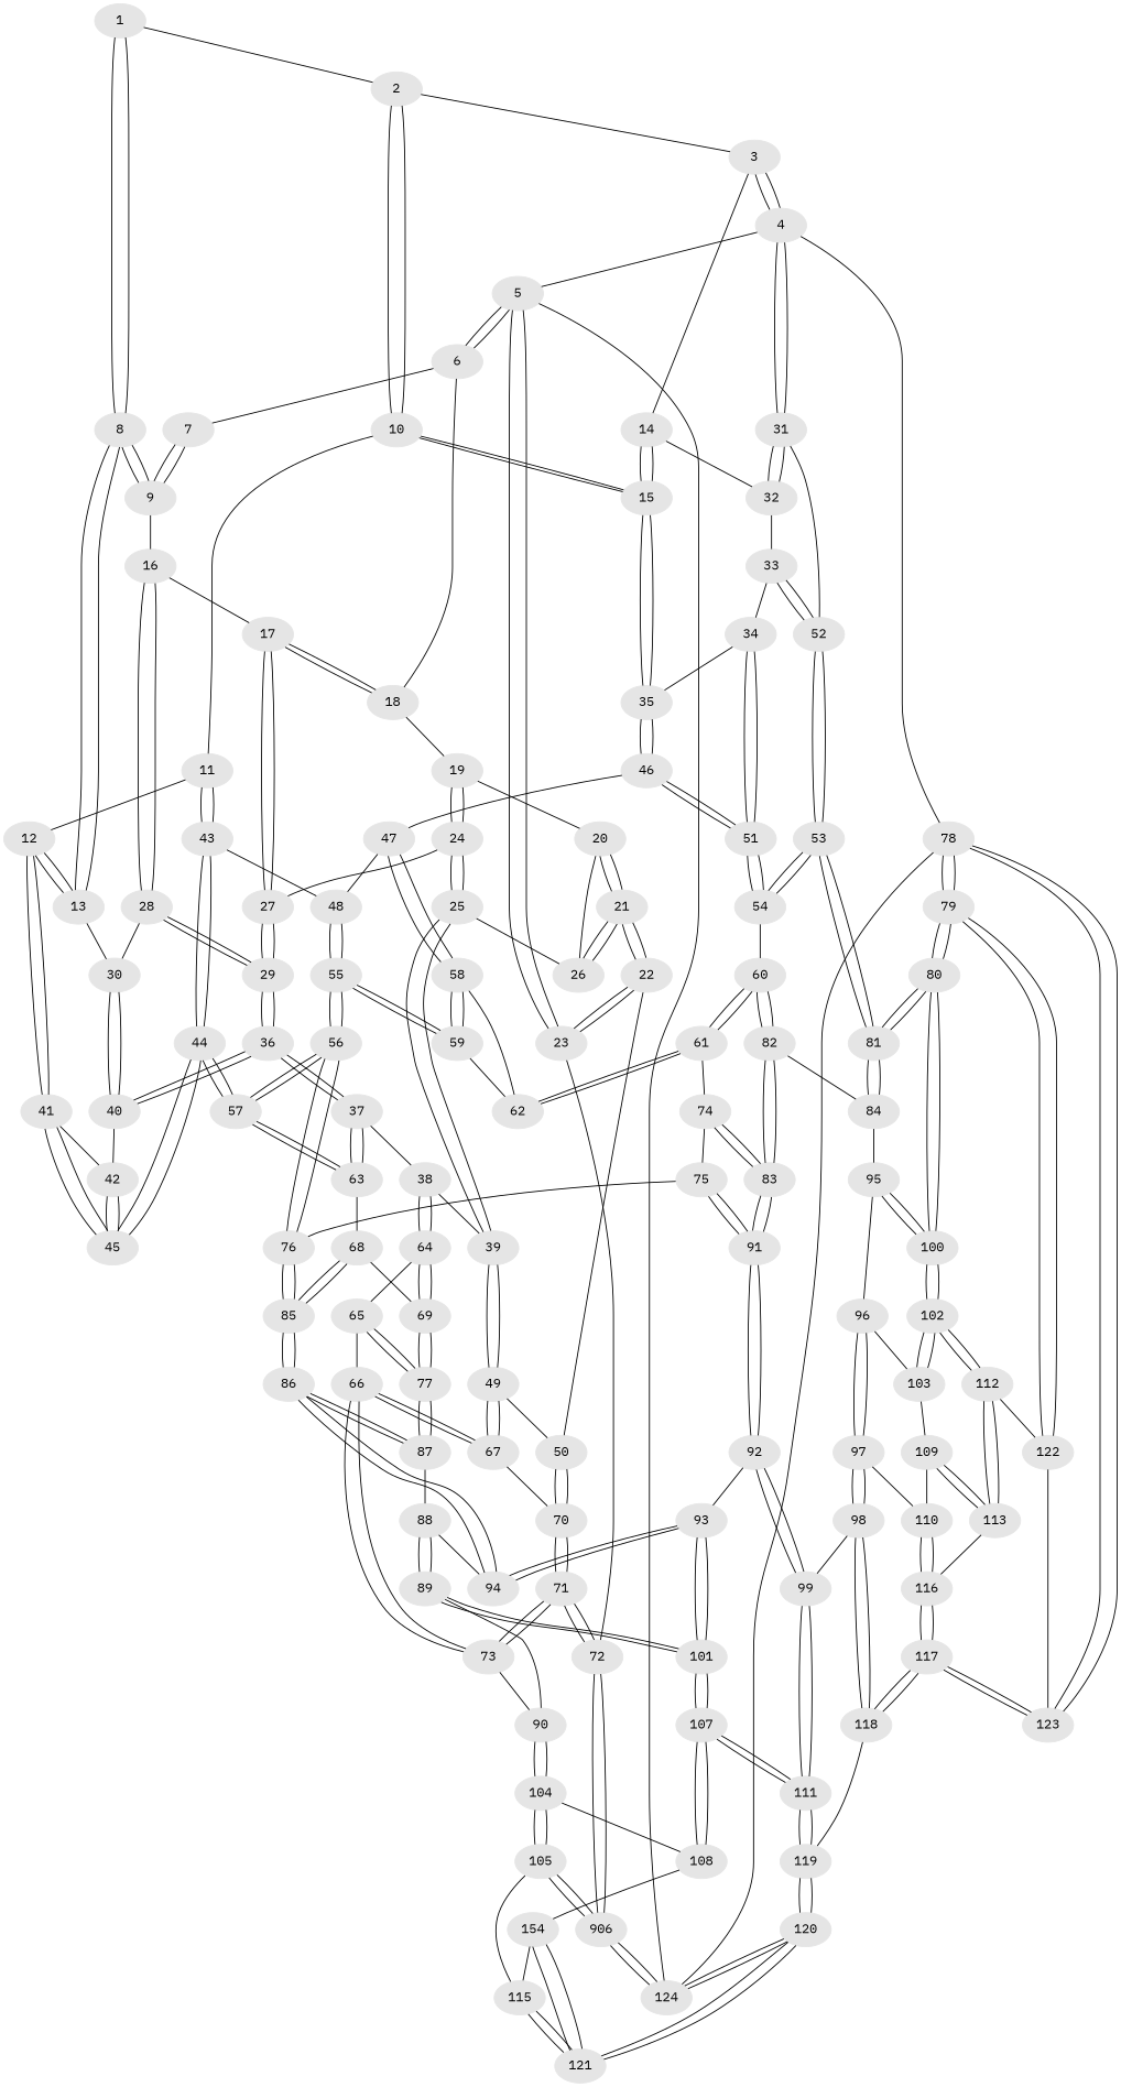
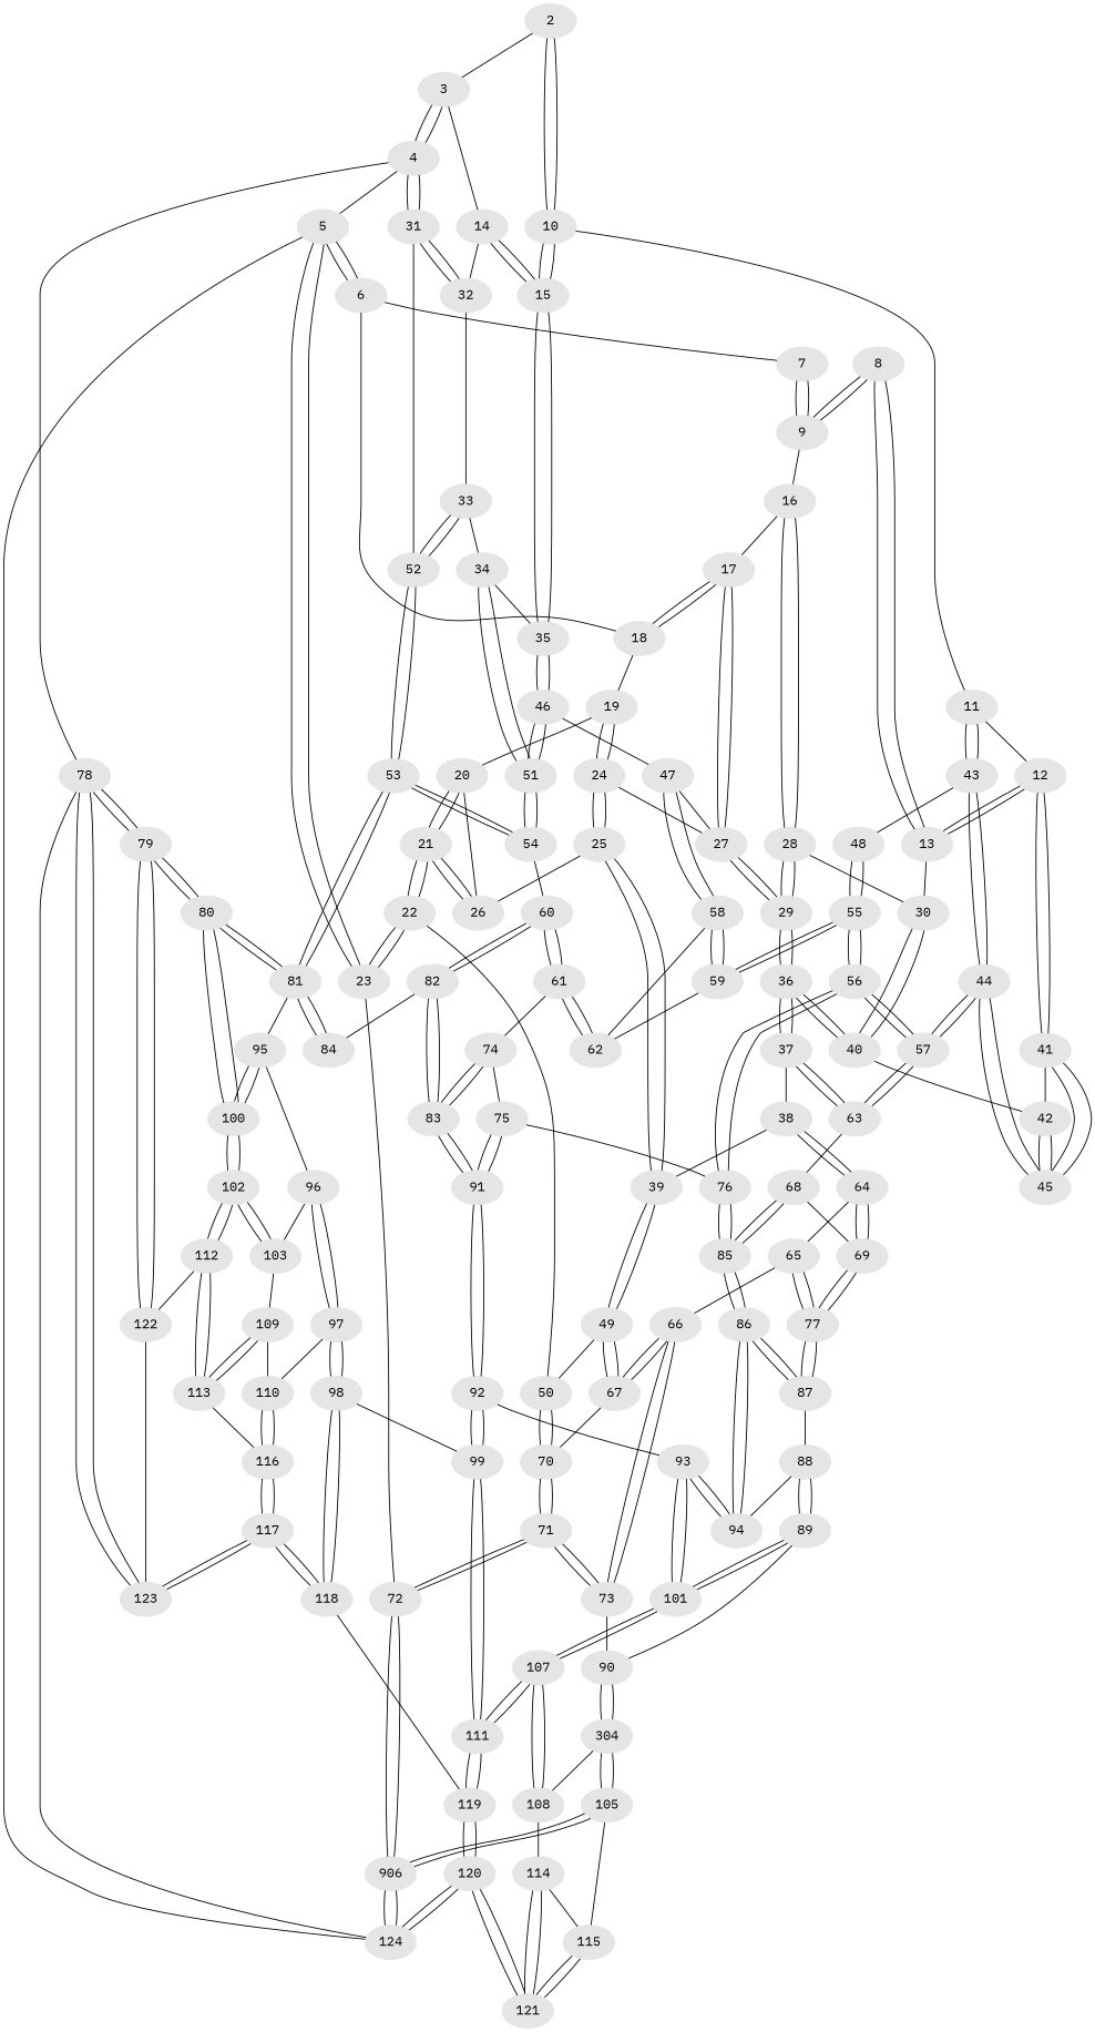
  graph {
    fontname="IBM Plex Mono"
    node [color=gray90 fontname="IBM Plex Mono" style=filled]
    edge [fontname="IBM Plex Mono"]
-   1
    2
    8
    3
    10
    9
    13
    4
    14
    11
    15
    5
    31
    78
    32
    6
    23
    124
    52
    79
    123
    7
    18
    72
    19
    16
    30
    17
    28
    12
    43
    35
    41
    44
    48
    42
    45
    40
    33
    46
    27
    29
    20
    24
    21
    26
    25
    22
    50
    70
    n51 [label=906]
    39
    49
    36
    37
    53
    34
    51
    54
    47
    38
    63
    64
    68
    65
    69
    67
    57
    55
    58
    59
    62
    56
    71
    60
    81
    84
    61
    82
    76
    85
    74
    83
    75
    66
    77
    73
    87
    90
    86
-   104
+   104 [label=304]
    91
    92
    88
    80
    122
    100
    102
    95
    96
    94
    89
    101
    107
    105
    108
    93
    99
    111
    97
    103
    98
    110
    109
    118
    116
    119
    112
    113
    115
-   114 [label=154]
+   114
    121
    117
    120
-   1 -- 2
-   1 -- 8
-   1 -- 8
    2 -- 3
    2 -- 10
    2 -- 10
    8 -- 9
    8 -- 9
    8 -- 13
    8 -- 13
    3 -- 4
    3 -- 4
    3 -- 14
    10 -- 11
    10 -- 15
    10 -- 15
    9 -- 16
    13 -- 30
    4 -- 5
    4 -- 31
    4 -- 31
    4 -- 78
    14 -- 15
    14 -- 15
    14 -- 32
    11 -- 12
    11 -- 43
    11 -- 43
    15 -- 35
    15 -- 35
    5 -- 6
    5 -- 6
    5 -- 23
    5 -- 23
    5 -- 124
    31 -- 32
    31 -- 32
    31 -- 52
    78 -- 124
    78 -- 79
    78 -- 79
    78 -- 123
    78 -- 123
    32 -- 33
    6 -- 7
    6 -- 18
    23 -- 72
    52 -- 53
    52 -- 53
    79 -- 80
    79 -- 80
    79 -- 122
    79 -- 122
    7 -- 9
    7 -- 9
    18 -- 19
    72 -- n51
    72 -- n51
    19 -- 20
    19 -- 24
    19 -- 24
    16 -- 17
    16 -- 28
    16 -- 28
    30 -- 40
    30 -- 40
    17 -- 18
    17 -- 18
    17 -- 27
    17 -- 27
    28 -- 30
    28 -- 29
    28 -- 29
    12 -- 13
    12 -- 13
    12 -- 41
    12 -- 41
    43 -- 44
    43 -- 44
    43 -- 48
    35 -- 46
    35 -- 46
    41 -- 42
    41 -- 45
    41 -- 45
    44 -- 45
    44 -- 45
    44 -- 57
    44 -- 57
    48 -- 55
    48 -- 55
    42 -- 45
    42 -- 45
    40 -- 42
    33 -- 52
    33 -- 52
    33 -- 34
    46 -- 51
    46 -- 51
    46 -- 47
    27 -- 29
    27 -- 29
    29 -- 36
    29 -- 36
    20 -- 21
    20 -- 21
    20 -- 26
    24 -- 27
    24 -- 25
    24 -- 25
    21 -- 26
    21 -- 26
    21 -- 22
    21 -- 22
    25 -- 26
    25 -- 39
    25 -- 39
    22 -- 23
    22 -- 23
    22 -- 50
    50 -- 70
    50 -- 70
    70 -- 71
    70 -- 71
    n51 -- 124
    n51 -- 124
    39 -- 49
    39 -- 49
    49 -- 50
    49 -- 67
    49 -- 67
    36 -- 40
    36 -- 40
    36 -- 37
    36 -- 37
    37 -- 38
    37 -- 63
    37 -- 63
    53 -- 54
    53 -- 54
    53 -- 81
    53 -- 81
    34 -- 35
    34 -- 51
    34 -- 51
    51 -- 54
    51 -- 54
    54 -- 60
-   47 -- 48
+   47 -- 27
    47 -- 58
    47 -- 58
    38 -- 39
    38 -- 64
    38 -- 64
    63 -- 68
    64 -- 65
    64 -- 69
    64 -- 69
    68 -- 69
    68 -- 85
    68 -- 85
    65 -- 66
    65 -- 77
    65 -- 77
    69 -- 77
    69 -- 77
    67 -- 70
    57 -- 63
    57 -- 63
    55 -- 59
    55 -- 59
    55 -- 56
    55 -- 56
    58 -- 59
    58 -- 59
    58 -- 62
    59 -- 62
    56 -- 57
    56 -- 57
    56 -- 76
    56 -- 76
    71 -- 72
    71 -- 72
    71 -- 73
    71 -- 73
    60 -- 61
    60 -- 61
    60 -- 82
    60 -- 82
    81 -- 84
    81 -- 84
-   84 -- 95
+   81 -- 95
    61 -- 62
    61 -- 62
    61 -- 74
    82 -- 84
    82 -- 83
    82 -- 83
    76 -- 85
    76 -- 85
    85 -- 86
    85 -- 86
    74 -- 83
    74 -- 83
    74 -- 75
    83 -- 91
    83 -- 91
    75 -- 76
    75 -- 91
    75 -- 91
    66 -- 67
    66 -- 67
    66 -- 73
    66 -- 73
    77 -- 87
    77 -- 87
    73 -- 90
    87 -- 88
    90 -- 104
    90 -- 104
    86 -- 87
    86 -- 87
    86 -- 94
    86 -- 94
    104 -- 105
    104 -- 105
    104 -- 108
    91 -- 92
    91 -- 92
    92 -- 93
    92 -- 99
    92 -- 99
    88 -- 94
    88 -- 89
    88 -- 89
    80 -- 81
    80 -- 81
    80 -- 100
    80 -- 100
    122 -- 123
    100 -- 102
    100 -- 102
    102 -- 103
    102 -- 103
    102 -- 112
    102 -- 112
    95 -- 100
    95 -- 100
    95 -- 96
    96 -- 97
    96 -- 97
    96 -- 103
    89 -- 90
    89 -- 101
    89 -- 101
    101 -- 107
    101 -- 107
    107 -- 108
    107 -- 108
    107 -- 111
    107 -- 111
    105 -- n51
    105 -- n51
    105 -- 115
    108 -- 114
    93 -- 94
    93 -- 94
    93 -- 101
    93 -- 101
    99 -- 111
    99 -- 111
    111 -- 119
    111 -- 119
    97 -- 98
    97 -- 98
    97 -- 110
    103 -- 109
    98 -- 99
    98 -- 118
    98 -- 118
    110 -- 116
    110 -- 116
    109 -- 110
    109 -- 113
    109 -- 113
    118 -- 119
    116 -- 117
    116 -- 117
    119 -- 120
    119 -- 120
    112 -- 122
    112 -- 113
    112 -- 113
    113 -- 116
    115 -- 121
    115 -- 121
    114 -- 115
    114 -- 121
    114 -- 121
    117 -- 123
    117 -- 123
    117 -- 118
    117 -- 118
    120 -- 124
    120 -- 124
    120 -- 121
    120 -- 121
  }
